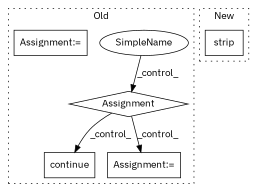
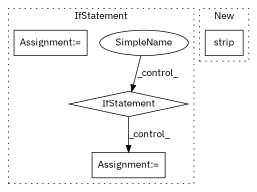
  digraph {
    fontname="IBM Plex Sans"
    node [a=7 fontname="IBM Plex Sans" shape=box]
    edge [fontname="IBM Plex Sans"]
-   n1 [a=18 l=9 label=continue s=2557]
-   n2 [a=25 l="4,2" label=Assignment s="2528,2545" shape=diamond]
+   n2 [a=25 l="4,2" label=IfStatement s="2528,2545" shape=diamond]
    n3 [a=42 label=SimpleName shape=ellipse]
    n4 [l=1 label="Assignment:=" s=2593]
    n5 [l=2 label="Assignment:=" s=2506]
    n6 [a=32 l=7 label=strip s=2601]
    subgraph cluster_1 {
-     label=Old
+     label=IfStatement
      style=dotted
-     n1
      n2
      n3
      n4
      n5
    }
    subgraph cluster_2 {
      label=New
      style=dotted
      n6
    }
-   n2 -> n1 [label=_control_]
    n2 -> n4 [label=_control_]
    n3 -> n2 [label=_control_]
  }
